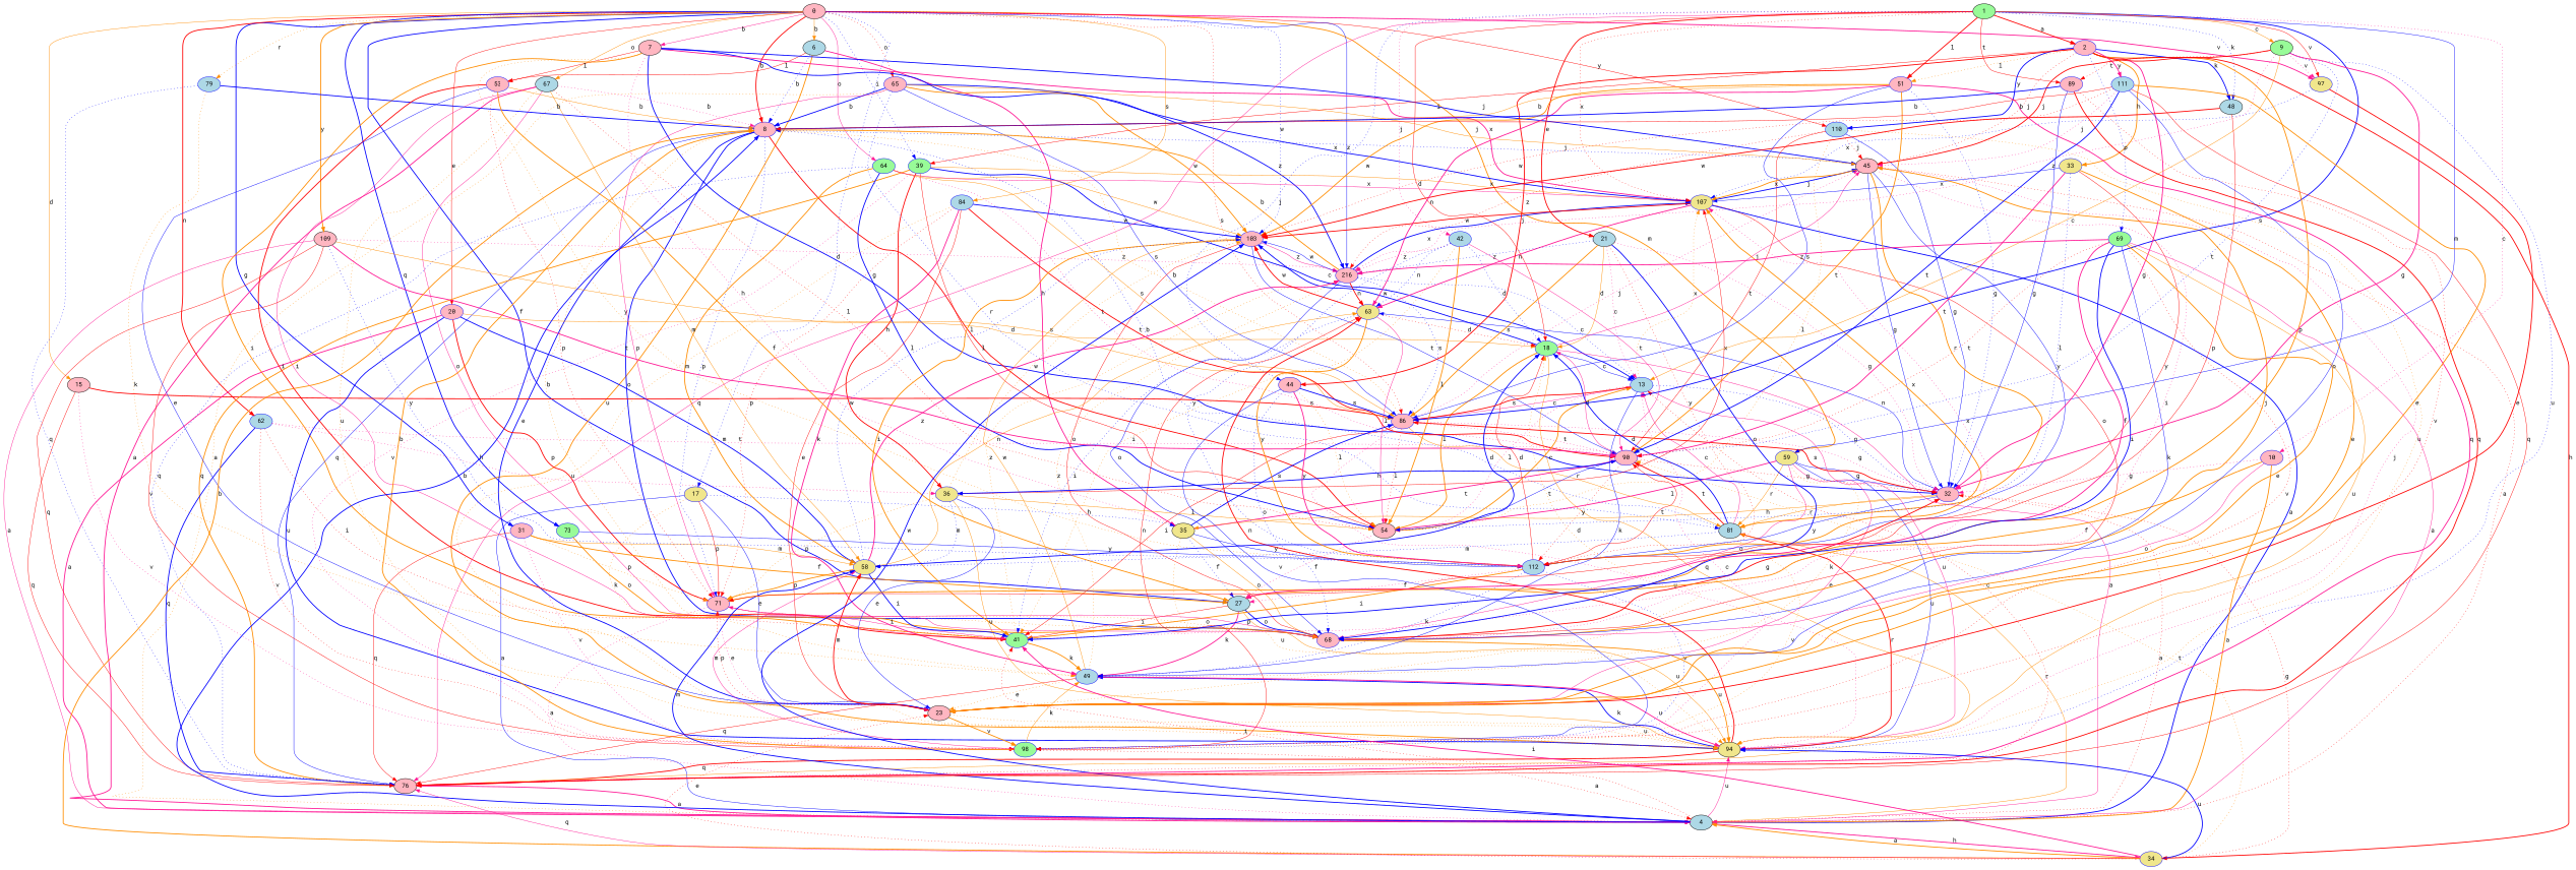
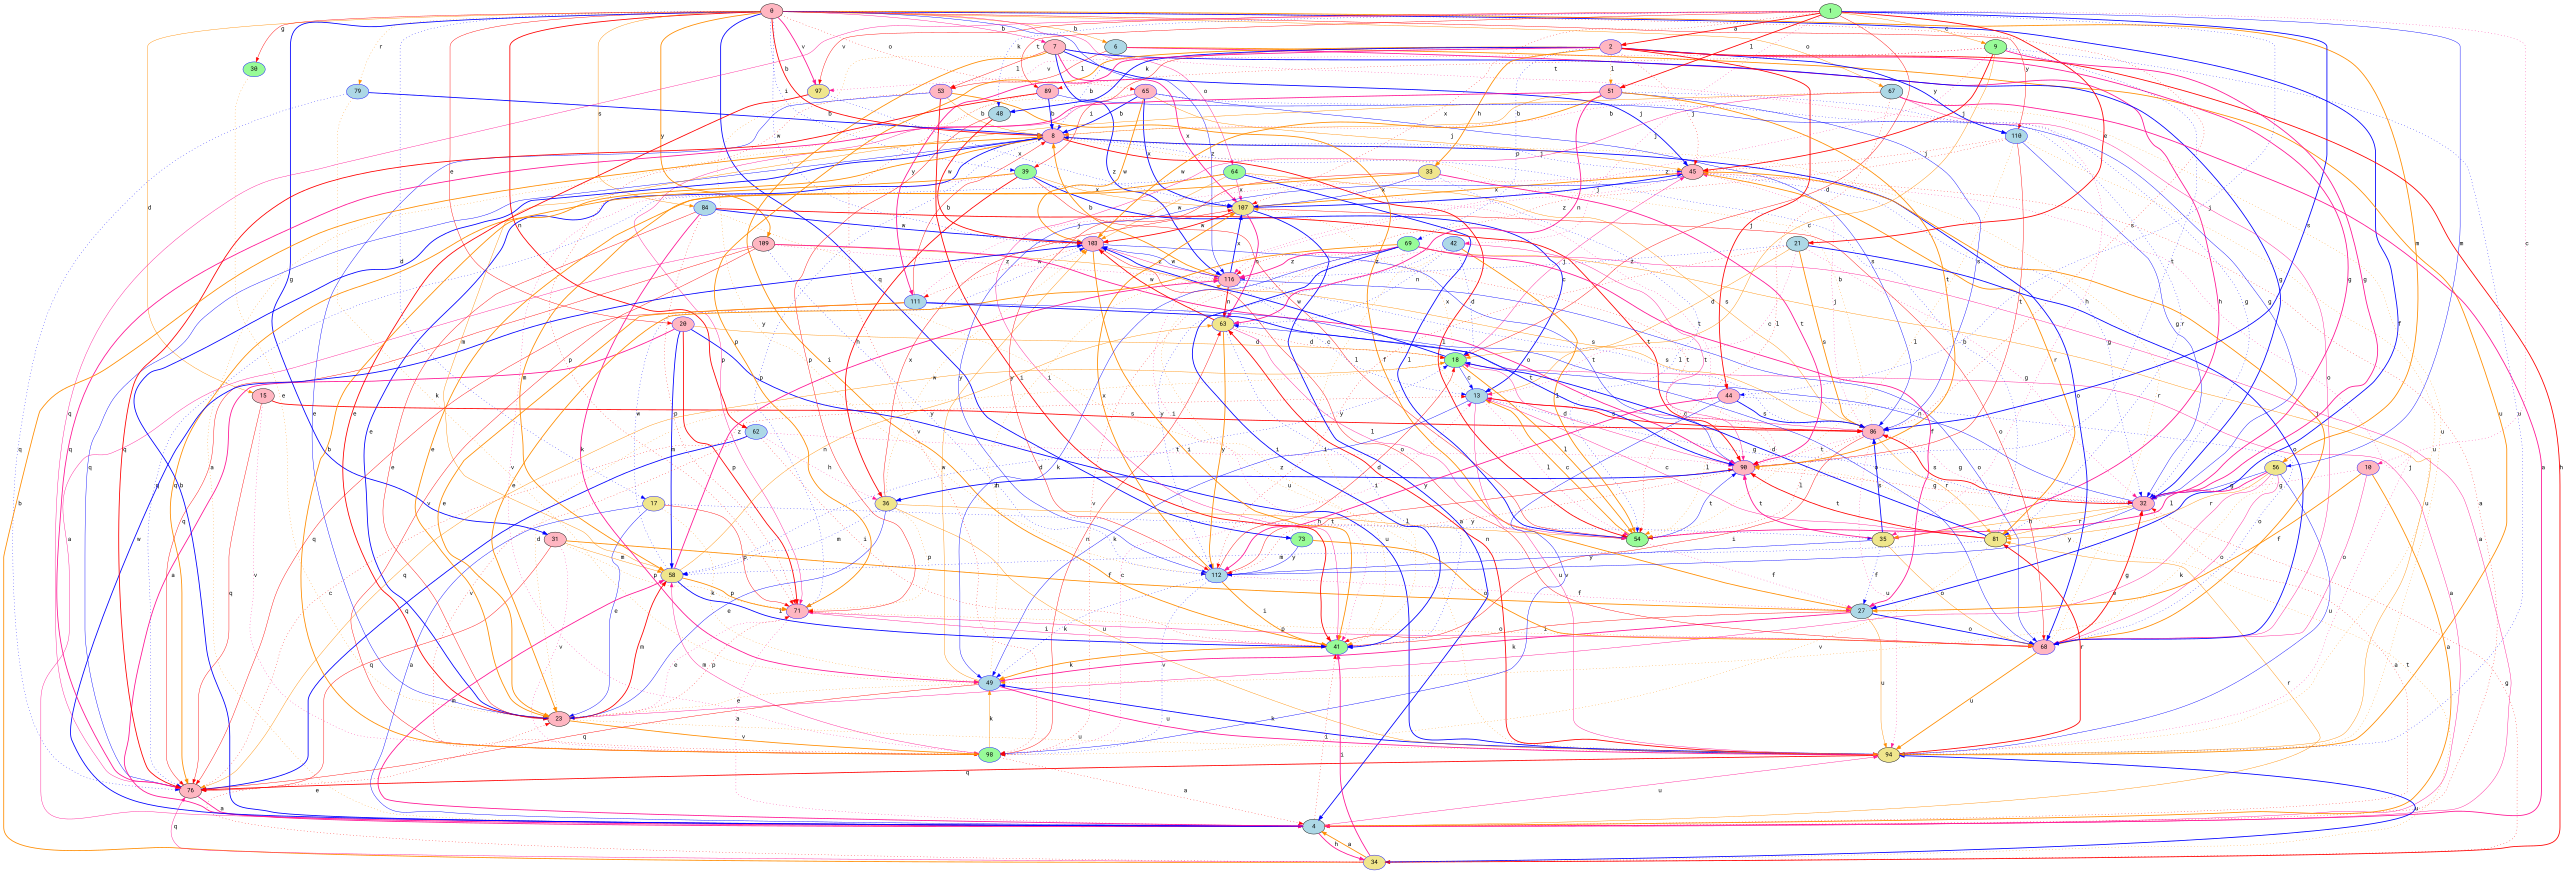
  strict digraph {
    fontname="Roboto Mono"
    node [color=blue fillcolor=lightpink fontname="Roboto Mono" style=filled]
    edge [color=blue fontname="Roboto Mono" style=bold]
    0 [color=black]
    6 [color=black fillcolor=lightblue]
    7 [color=black]
    8
    15 [color=black]
    17 [fillcolor=khaki]
    20
    27 [color=black fillcolor=lightblue]
-   31
+   30 [fillcolor=palegreen]
+   31 [color=black]
    39 [fillcolor=palegreen]
-   56 [fillcolor=khaki label=59]
+   56 [fillcolor=khaki]
    62 [fillcolor=lightblue]
    64 [fillcolor=palegreen]
    65
    67 [color=black fillcolor=lightblue]
    73 [fillcolor=palegreen]
    79 [fillcolor=lightblue]
    84 [fillcolor=lightblue]
    86
    97 [fillcolor=khaki]
    103
    109 [color=black]
    110 [fillcolor=lightblue]
-   116 [label=216]
+   116
    94 [color=black fillcolor=khaki]
    35 [color=black fillcolor=khaki]
    53
    107 [fillcolor=khaki]
    32
    45 [color=black]
    41 [fillcolor=palegreen]
    112 [fillcolor=lightblue]
    76 [color=black]
    71
    23 [color=black]
-   54 [color=black]
+   54 [color=black fillcolor=palegreen]
    68
    98 [fillcolor=palegreen]
    4 [color=black fillcolor=lightblue]
    49 [fillcolor=lightblue]
    18 [fillcolor=palegreen]
    58 [fillcolor=khaki]
    13 [fillcolor=lightblue]
    36 [fillcolor=khaki]
-   81 [color=black fillcolor=lightblue]
+   81 [color=black fillcolor=khaki]
    90
    63 [fillcolor=khaki]
    1 [color=black fillcolor=palegreen]
    2
    9 [color=black fillcolor=palegreen]
    10
    21 [color=black fillcolor=lightblue]
    42 [fillcolor=lightblue]
    44
    48 [color=black fillcolor=lightblue]
    51
    n58 [label=89]
    33 [fillcolor=khaki]
    34 [fillcolor=khaki]
    69 [fillcolor=palegreen]
    111 [fillcolor=lightblue]
    0 -> 6 [color=darkorange label=b style=solid]
    0 -> 7 [color=deeppink label=b style=solid]
    0 -> 8 [color=red label=b]
    0 -> 15 [color=darkorange label=d style=solid]
    0 -> 17 [label=d style=dotted]
    0 -> 20 [color=red label=e style=solid]
    0 -> 27 [label=f]
+   0 -> 30 [color=red label=g style=solid]
    0 -> 31 [label=g]
    0 -> 39 [label=i style=dotted]
    0 -> 56 [color=darkorange label=m]
    0 -> 62 [color=red label=n]
    0 -> 64 [color=deeppink label=o style=solid]
    0 -> 65 [color=red label=o style=dotted]
    0 -> 67 [color=darkorange label=o style=solid]
    0 -> 73 [label=q]
    0 -> 79 [color=darkorange label=r style=dotted]
    0 -> 84 [color=darkorange label=s style=solid]
    0 -> 86 [color=red label=s style=dotted]
    0 -> 97 [color=deeppink label=v]
    0 -> 103 [label=w style=dotted]
    0 -> 109 [color=darkorange label=y]
    0 -> 110 [color=red label=y style=solid]
    0 -> 116 [label=z style=solid]
    6 -> 8 [label=b style=dotted]
    6 -> 94 [color=darkorange label=u]
    6 -> 35 [color=deeppink label=h]
    6 -> 53 [color=red label=l style=solid]
    7 -> 116 [label=z]
    7 -> 35 [color=deeppink label=h style=dotted]
    7 -> 53 [color=red label=l style=solid]
    7 -> 107 [color=deeppink label=x]
    7 -> 32 [label=g]
    7 -> 45 [label=j]
    7 -> 41 [color=darkorange label=i]
    7 -> 112 [color=darkorange label=y style=dotted]
    8 -> 45 [label=j style=dotted]
    8 -> 76 [label=q style=solid]
    8 -> 71 [label=p style=dotted]
    8 -> 23 [label=e]
    8 -> 54 [color=red label=l]
    8 -> 68 [label=o]
    15 -> 86 [color=red label=s]
    15 -> 76 [color=red label=q style=solid]
    15 -> 98 [color=deeppink label=v style=dotted]
    17 -> 35 [label=h style=dotted]
    17 -> 71 [color=red label=p style=solid]
    17 -> 23 [label=e style=solid]
    17 -> 4 [label=a style=solid]
    17 -> 49 [color=darkorange label=k style=dotted]
    20 -> 94 [label=u]
    20 -> 71 [color=red label=p]
    20 -> 4 [color=deeppink label=a]
    20 -> 18 [color=darkorange label=d style=solid]
    20 -> 58 [label=m]
    27 -> 94 [color=darkorange label=u style=solid]
    27 -> 41 [color=red label=i style=solid]
    27 -> 68 [label=o]
    27 -> 49 [color=deeppink label=k]
+   30 -> 23 [color=darkorange label=e style=dotted]
    31 -> 27 [color=darkorange label=f]
    31 -> 76 [color=red label=q style=solid]
    31 -> 71 [color=darkorange label=p style=dotted]
    31 -> 98 [color=deeppink label=v style=dotted]
    31 -> 58 [color=darkorange label=m style=solid]
    39 -> 107 [color=darkorange label=x style=solid]
    39 -> 76 [color=darkorange label=q]
    39 -> 54 [color=red label=l style=solid]
    39 -> 98 [color=deeppink label=v style=dotted]
    39 -> 13 [label=c]
    39 -> 36 [color=red label=h]
    56 -> 94 [label=u style=solid]
    56 -> 32 [label=g style=solid]
    56 -> 23 [color=deeppink label=e style=solid]
    56 -> 54 [color=deeppink label=l]
    56 -> 68 [color=deeppink label=o style=solid]
    56 -> 49 [color=darkorange label=k style=dotted]
    56 -> 81 [color=darkorange label=r style=solid]
    62 -> 41 [color=red label=i style=dotted]
    62 -> 76 [label=q]
    62 -> 98 [color=red label=v style=dotted]
    62 -> 36 [color=deeppink label=h style=dotted]
    62 -> 90 [color=deeppink label=t style=dotted]
    64 -> 86 [color=darkorange label=s style=solid]
    64 -> 103 [color=darkorange label=w style=solid]
    64 -> 107 [color=deeppink label=x style=solid]
    64 -> 76 [label=q style=dotted]
    64 -> 54 [label=l]
    64 -> 58 [color=darkorange label=m]
    64 -> 90 [color=deeppink label=t style=dotted]
    65 -> 8 [label=b]
    65 -> 86 [label=s style=solid]
    65 -> 103 [color=darkorange label=w]
    65 -> 107 [label=x]
    65 -> 45 [color=darkorange label=j style=solid]
    65 -> 71 [color=deeppink label=p style=solid]
    65 -> 4 [color=darkorange label=a style=dotted]
    65 -> 81 [label=r style=dotted]
    67 -> 8 [color=deeppink label=b style=dotted]
    67 -> 94 [color=darkorange label=u style=dotted]
    67 -> 41 [color=deeppink label=i style=solid]
    67 -> 54 [color=red label=l style=dotted]
    67 -> 68 [color=deeppink label=o style=solid]
    67 -> 4 [color=deeppink label=a]
    67 -> 58 [color=darkorange label=m style=solid]
    73 -> 112 [label=y style=solid]
    73 -> 68 [color=darkorange label=o]
    79 -> 8 [label=b]
    79 -> 76 [label=q style=dotted]
    79 -> 49 [color=darkorange label=k style=dotted]
    84 -> 103 [label=w]
    84 -> 94 [color=darkorange label=u style=dotted]
    84 -> 71 [color=red label=p style=dotted]
    84 -> 23 [color=red label=e style=solid]
    84 -> 49 [color=deeppink label=k]
    84 -> 90 [color=red label=t]
    86 -> 8 [color=darkorange label=b style=dotted]
    86 -> 94 [color=deeppink label=u style=dotted]
    86 -> 32 [color=deeppink label=g style=dotted]
    86 -> 45 [color=deeppink label=j style=dotted]
    86 -> 41 [color=red label=i style=solid]
    86 -> 54 [color=red label=l style=dotted]
    86 -> 13 [color=deeppink label=c style=solid]
    86 -> 81 [color=darkorange label=r style=solid]
    86 -> 90 [color=deeppink label=t style=dotted]
    97 -> 107 [label=x style=dotted]
    97 -> 23 [color=red label=e]
    103 -> 116 [color=deeppink label=z style=solid]
    103 -> 41 [color=darkorange label=i]
    103 -> 68 [color=red label=o style=solid]
    103 -> 90 [label=t style=solid]
    109 -> 86 [color=darkorange label=s style=solid]
    109 -> 116 [color=deeppink label=z style=dotted]
    109 -> 112 [label=y style=dotted]
    109 -> 76 [color=red label=q style=solid]
    109 -> 98 [color=red label=v style=solid]
    109 -> 4 [color=deeppink label=a style=solid]
-   109 -> 90 [color=deeppink label=t]
+   109 -> 90 [color=deeppink label=o]
    110 -> 116 [color=red label=z style=dotted]
    110 -> 94 [color=darkorange label=u style=dotted]
    110 -> 32 [label=g style=solid]
    110 -> 45 [color=red label=j style=dotted]
    110 -> 54 [color=darkorange label=l style=dotted]
    110 -> 90 [color=red label=t style=solid]
    116 -> 8 [color=darkorange label=b]
    116 -> 86 [label=s style=dotted]
    116 -> 103 [label=w style=solid]
    116 -> 107 [label=x]
    116 -> 68 [label=o style=solid]
    116 -> 13 [label=c style=dotted]
    116 -> 63 [color=red label=n]
    94 -> 45 [color=deeppink label=j style=dotted]
    94 -> 76 [color=red label=q]
    94 -> 49 [label=k]
    94 -> 81 [color=red label=r]
    94 -> 63 [color=red label=n]
    35 -> 27 [label=f style=dotted]
    35 -> 86 [label=s]
-   35 -> 94 [color=darkorange label=u style=dotted]
    35 -> 112 [label=y style=solid]
    35 -> 68 [color=darkorange label=o style=solid]
    35 -> 90 [color=deeppink label=t]
    53 -> 8 [color=darkorange label=b style=solid]
    53 -> 27 [color=darkorange label=f]
    53 -> 41 [color=red label=i]
    53 -> 71 [color=red label=p style=dotted]
    53 -> 23 [label=e style=solid]
    107 -> 103 [color=red label=w]
    107 -> 45 [label=j]
    107 -> 68 [color=red label=o style=solid]
    107 -> 4 [label=a]
    107 -> 63 [color=deeppink label=n]
    32 -> 86 [color=red label=s]
    32 -> 35 [color=darkorange label=h style=solid]
    32 -> 112 [label=y style=solid]
    32 -> 4 [color=red label=a style=dotted]
    32 -> 81 [color=darkorange label=r style=solid]
    32 -> 63 [label=n style=solid]
    45 -> 107 [color=darkorange label=x]
-   45 -> 32 [label=g style=solid]
+   45 -> 32 [label=g style=dotted]
    45 -> 41 [color=deeppink label=i style=dotted]
    45 -> 112 [label=y style=solid]
    45 -> 4 [color=red label=a style=dotted]
    45 -> 81 [color=darkorange label=r]
    41 -> 116 [color=darkorange label=z style=dotted]
    41 -> 49 [color=darkorange label=k]
    112 -> 27 [color=deeppink label=f style=dotted]
    112 -> 107 [color=darkorange label=x]
    112 -> 41 [color=darkorange label=i]
    112 -> 98 [label=v style=dotted]
    112 -> 49 [label=k style=dotted]
    112 -> 18 [color=red label=d style=solid]
    112 -> 90 [color=red label=t style=solid]
    76 -> 4 [color=deeppink label=a]
    76 -> 13 [color=red label=c style=dotted]
    71 -> 41 [color=deeppink label=i style=solid]
    71 -> 23 [color=deeppink label=e style=dotted]
    71 -> 68 [color=darkorange label=o style=dotted]
    71 -> 4 [color=deeppink label=a style=dotted]
    23 -> 94 [color=darkorange label=u style=dotted]
    23 -> 71 [color=red label=p style=dotted]
    23 -> 98 [color=darkorange label=v]
    23 -> 18 [color=darkorange label=d style=dotted]
    23 -> 58 [color=red label=m]
    54 -> 27 [color=deeppink label=f style=dotted]
    54 -> 13 [color=darkorange label=c]
    54 -> 90 [label=t style=solid]
-   68 -> 8 [color=darkorange label=b style=dotted]
+   68 -> 8 [color=darkorange label=r style=dotted]
    68 -> 94 [color=darkorange label=u]
-   68 -> 107 [color=deeppink label=x style=dotted]
    68 -> 32 [color=red label=g]
    68 -> 45 [color=darkorange label=j]
    68 -> 71 [color=deeppink label=p style=solid]
    98 -> 8 [color=darkorange label=b]
    98 -> 4 [color=red label=a style=dotted]
    98 -> 49 [color=darkorange label=k style=solid]
    98 -> 58 [color=deeppink label=m style=solid]
    98 -> 13 [color=deeppink label=c style=dotted]
    98 -> 63 [color=red label=n style=solid]
    4 -> 8 [label=b]
    4 -> 103 [label=w]
    4 -> 94 [color=deeppink label=u style=solid]
    4 -> 41 [color=red label=i style=dotted]
-   4 -> 58 [label=m]
+   4 -> 58 [color=deeppink label=m]
    4 -> 81 [color=darkorange label=r style=solid]
    4 -> 34 [color=deeppink label=h]
    49 -> 103 [color=darkorange label=w style=solid]
    49 -> 116 [color=darkorange label=z style=dotted]
    49 -> 94 [color=deeppink label=u]
    49 -> 76 [color=red label=q style=solid]
    49 -> 23 [color=darkorange label=e style=dotted]
    18 -> 103 [label=w]
    18 -> 45 [color=deeppink label=j style=solid]
    18 -> 76 [color=darkorange label=q style=solid]
    18 -> 54 [color=darkorange label=l]
    18 -> 4 [color=deeppink label=a style=solid]
    18 -> 13 [label=c style=solid]
    58 -> 103 [label=w style=dotted]
    58 -> 116 [color=deeppink label=z]
    58 -> 41 [label=i]
    58 -> 71 [color=darkorange label=p]
-   58 -> 18 [label=d]
+   58 -> 18 [label=d style=dotted]
    58 -> 63 [color=darkorange label=n style=solid]
    13 -> 86 [color=red label=s]
    13 -> 94 [color=deeppink label=u style=solid]
    13 -> 107 [color=darkorange label=x style=dotted]
    13 -> 32 [label=g style=dotted]
    13 -> 54 [color=deeppink label=l style=dotted]
    13 -> 49 [label=k style=solid]
    36 -> 103 [color=darkorange label=w style=dotted]
    36 -> 94 [color=darkorange label=u style=solid]
    36 -> 107 [color=red label=x style=solid]
    36 -> 71 [color=darkorange label=p style=dotted]
    36 -> 23 [label=e style=solid]
    36 -> 54 [color=darkorange label=l style=solid]
    36 -> 58 [label=m style=dotted]
    81 -> 8 [label=b style=dotted]
    81 -> 98 [color=darkorange label=v style=dotted]
    81 -> 18 [label=d]
    81 -> 58 [label=m style=dotted]
    81 -> 13 [color=deeppink label=c style=solid]
    81 -> 90 [color=red label=t]
    90 -> 32 [color=red label=g style=dotted]
    90 -> 112 [color=red label=y style=dotted]
    90 -> 18 [color=deeppink label=d style=solid]
    90 -> 36 [label=h]
    63 -> 103 [color=red label=w]
    63 -> 41 [label=i style=dotted]
    63 -> 112 [color=darkorange label=y]
    63 -> 54 [color=deeppink label=l style=solid]
    63 -> 18 [color=red label=d style=dotted]
    1 -> 56 [label=m style=solid]
    1 -> 86 [label=s]
    1 -> 97 [color=red label=v style=solid]
    1 -> 107 [color=red label=x style=dotted]
    1 -> 76 [color=deeppink label=q style=solid]
    1 -> 18 [color=red label=d style=solid]
    1 -> 2 [color=red label=a]
    1 -> 9 [color=darkorange label=c style=solid]
    1 -> 10 [color=deeppink label=c style=dotted]
    1 -> 21 [color=red label=e]
    1 -> 42 [color=deeppink label=j style=dotted]
    1 -> 44 [label=j style=dotted]
    1 -> 48 [label=k style=dotted]
    1 -> 51 [color=red label=l]
    1 -> n58 [color=red label=t style=solid]
    2 -> 39 [color=red label=i style=solid]
    2 -> 110 [label=y]
    2 -> 32 [color=deeppink label=g]
    2 -> 45 [color=red label=j style=dotted]
    2 -> 71 [color=darkorange label=p]
    2 -> 44 [color=red label=j]
    2 -> 48 [label=k]
    2 -> 51 [color=darkorange label=l style=dotted]
    2 -> 33 [color=darkorange label=h]
    2 -> 34 [color=red label=h]
    2 -> 69 [label=p style=dotted]
    2 -> 111 [color=deeppink label=y]
    9 -> 97 [color=deeppink label=v style=dotted]
    9 -> 116 [color=deeppink label=z style=dotted]
    9 -> 94 [label=u style=dotted]
    9 -> 32 [color=deeppink label=g]
    9 -> 45 [color=red label=j]
    9 -> 13 [color=darkorange label=c style=solid]
    9 -> 90 [label=t style=dotted]
    9 -> n58 [color=red label=t style=dotted]
    10 -> 27 [color=darkorange label=f]
    10 -> 32 [color=deeppink label=g style=dotted]
    10 -> 68 [color=deeppink label=o style=solid]
    10 -> 4 [color=darkorange label=a]
    21 -> 86 [color=darkorange label=s]
    21 -> 116 [label=z style=dotted]
    21 -> 32 [color=deeppink label=g style=dotted]
    21 -> 112 [color=red label=y style=dotted]
    21 -> 68 [label=o]
    21 -> 18 [color=darkorange label=d style=solid]
    21 -> 13 [color=deeppink label=c style=dotted]
    42 -> 116 [color=deeppink label=z style=dotted]
    42 -> 41 [color=darkorange label=i style=dotted]
    42 -> 112 [label=y style=dotted]
    42 -> 54 [color=darkorange label=l]
    42 -> 18 [label=d style=dotted]
    42 -> 90 [color=deeppink label=t style=solid]
    42 -> 63 [label=n style=dotted]
    44 -> 86 [label=s]
    44 -> 112 [color=deeppink label=y]
    44 -> 54 [color=darkorange label=l style=dotted]
    44 -> 68 [label=o style=dotted]
    44 -> 98 [label=v style=solid]
    48 -> 103 [color=red label=w]
    48 -> 71 [color=red label=p style=solid]
    51 -> 8 [color=darkorange label=b style=solid]
    51 -> 86 [label=s style=solid]
    51 -> 103 [color=darkorange label=w]
    51 -> 32 [label=g style=dotted]
    51 -> 76 [color=deeppink label=q]
    51 -> 90 [color=darkorange label=t]
    51 -> 63 [color=deeppink label=n]
    n58 -> 8 [label=b]
    n58 -> 32 [label=g style=solid]
    n58 -> 76 [color=red label=q]
    n58 -> 98 [color=red label=v style=dotted]
    33 -> 107 [label=x style=solid]
    33 -> 112 [color=red label=y style=solid]
    33 -> 23 [color=darkorange label=e]
    33 -> 54 [label=l style=dotted]
    33 -> 90 [color=deeppink label=t]
    34 -> 8 [color=darkorange label=b]
    34 -> 94 [label=u]
    34 -> 32 [color=red label=g style=dotted]
    34 -> 41 [color=deeppink label=i]
    34 -> 76 [color=deeppink label=q style=solid]
    34 -> 23 [color=red label=e style=dotted]
    34 -> 4 [color=darkorange label=a]
    34 -> 90 [color=darkorange label=t style=dotted]
    69 -> 27 [color=deeppink label=f]
    69 -> 116 [color=deeppink label=z]
    69 -> 94 [color=darkorange label=u style=solid]
    69 -> 41 [label=i]
    69 -> 23 [color=darkorange label=e]
    69 -> 98 [color=red label=v style=dotted]
    69 -> 4 [color=deeppink label=a style=solid]
    69 -> 49 [label=k style=solid]
    69 -> 90 [color=red label=t style=dotted]
    111 -> 8 [color=red label=b style=solid]
-   111 -> 103 [color=red label=w style=dotted]
+   103 -> 111 [color=red label=w style=dotted]
    111 -> 45 [color=deeppink label=j style=dotted]
    111 -> 76 [color=red label=q style=solid]
    111 -> 23 [color=darkorange label=e]
    111 -> 68 [label=o style=solid]
    111 -> 90 [label=t]
  }
